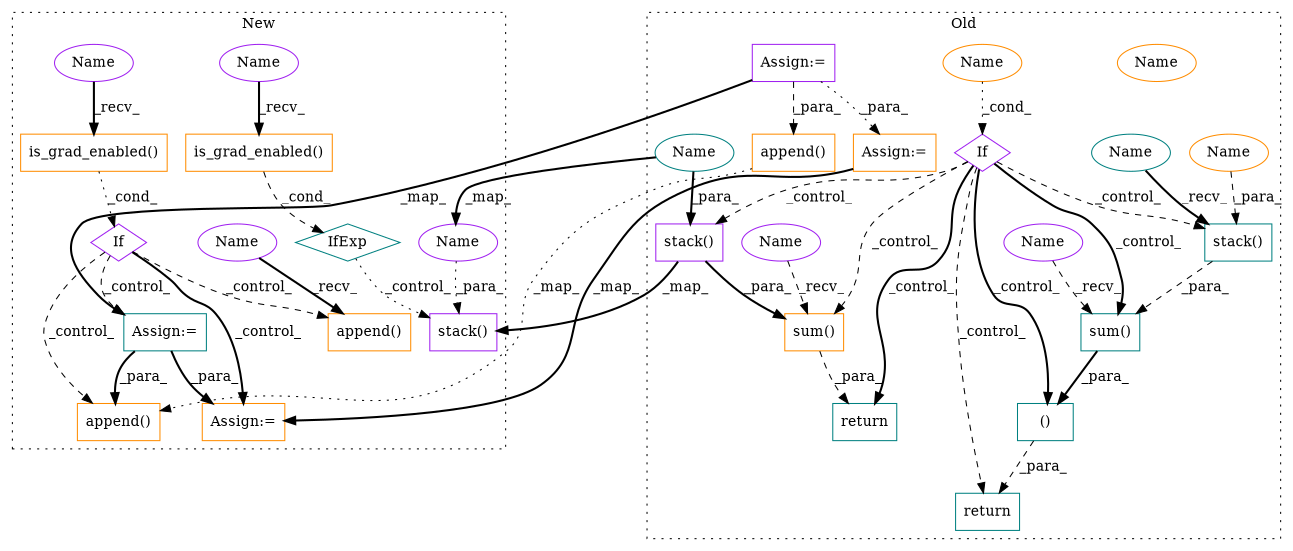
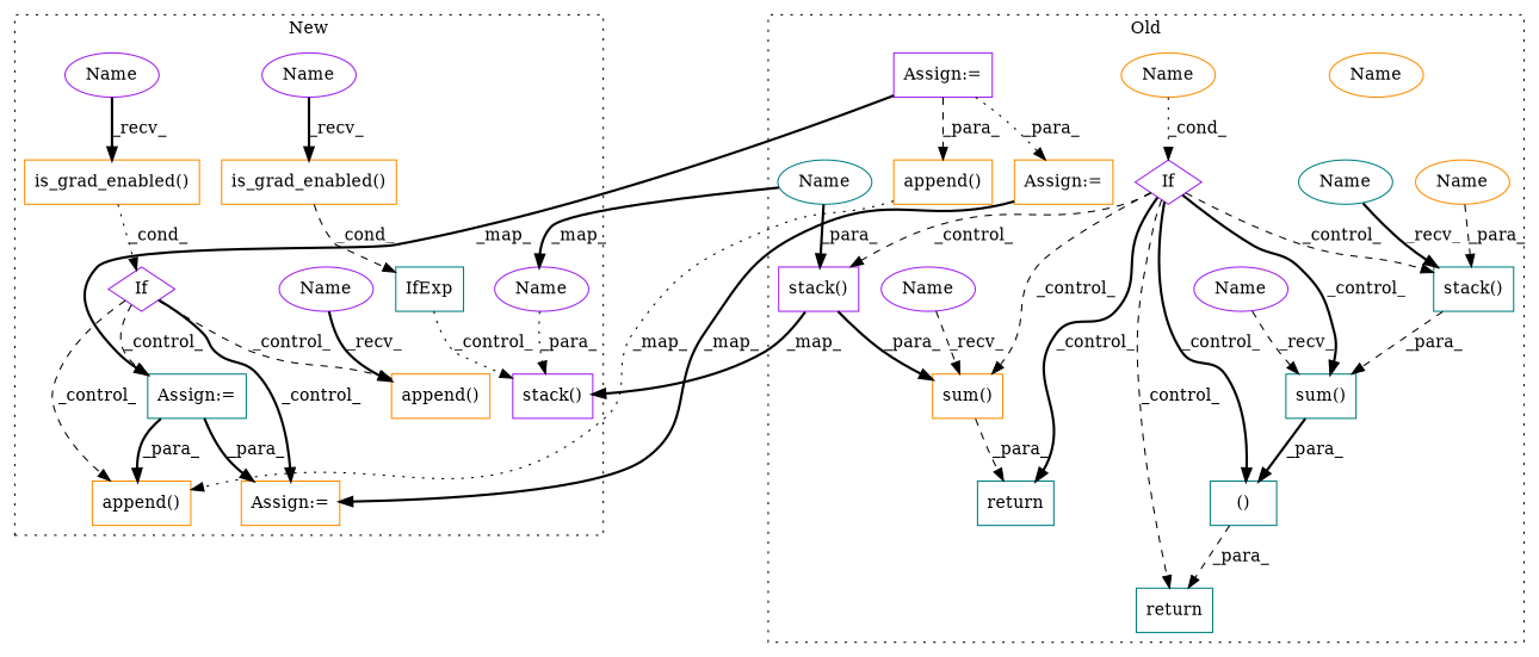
  digraph {
    node [a=87 l="10,1" s=1765 shape=box color=purple]
    edge [style=bold]
    n1 [a=75 l="12,1" label="stack()" s="1803,1817" color=teal]
    n2 [a=54 l=14 label="()" s=1819 color=teal]
    n3 [a=96 l=3 label=If s=1762 shape=diamond]
    n4 [a=75 l="12,1" label="stack()" s="1877,1891"]
    n5 [l=7 label=Name shape=ellipse color=darkorange]
    n6 [a=75 label="sum()" s="1867,1892" color=darkorange]
    n7 [a=93 l=7 label=return s=1860 color=teal]
    n8 [a=75 label="sum()" s="1793,1818" color=teal]
    n9 [a=93 l=7 label=return s=1786 color=teal]
    n10 [a=75 label="append()" s="1679,1690" color=darkorange]
    n11 [a=68 l=3 label="Assign:=" s=1465]
    n12 [a=68 l=4 label="Assign:=" s=1650 color=darkorange]
    n13 [l=5 label=Name s=1803 shape=ellipse color=teal]
    n14 [l=5 label=Name s=1793 shape=ellipse]
    n15 [l=5 label=Name s=1867 shape=ellipse]
    n16 [l=7 label=Name shape=ellipse color=darkorange]
    n17 [l=2 label=Name s=1815 shape=ellipse color=darkorange]
    n18 [l=2 label=Name s=1889 shape=ellipse color=teal]
-   n19 [a=51 l="4,6" label=IfExp s="1926,1953" shape=diamond color=teal]
+   n19 [a=51 l="4,6" label=IfExp s="1926,1953" color=teal]
    n20 [a=75 l="12,1" label="stack()" s="1911,1925"]
    n21 [a=75 l=23 label="is_grad_enabled()" s=1930 color=darkorange]
    n22 [a=75 l=23 label="is_grad_enabled()" s=1467 color=darkorange]
    n23 [a=96 l=3 label=If s=1464 shape=diamond]
    n24 [a=75 label="append()" s="1790,1801" color=darkorange]
    n25 [a=75 label="append()" s="1743,1754" color=darkorange]
    n26 [a=68 l=3 label="Assign:=" s=1509 color=teal]
    n27 [a=68 l=4 label="Assign:=" s=1710 color=darkorange]
    n28 [l=5 label=Name s=1930 shape=ellipse]
    n29 [l=5 label=Name s=1467 shape=ellipse]
    n30 [l=2 label=Name s=1923 shape=ellipse]
    n31 [l=2 label=Name s=1790 shape=ellipse]
    subgraph cluster_1 {
      label=Old
      style=dotted
      n1
      n2
      n3
      n4
      n5
      n6
      n7
      n8
      n9
      n10
      n11
      n12
      n13
      n14
      n15
      n16
      n17
      n18
    }
    subgraph cluster_2 {
      label=New
      style=dotted
      n19
      n20
      n21
      n22
      n23
      n24
      n25
      n26
      n27
      n28
      n29
      n30
      n31
    }
    n1 -> n8 [label=_para_ style=dashed]
    n2 -> n9 [label=_para_ style=dashed]
    n3 -> n1 [label=_control_ style=dashed]
    n3 -> n2 [label=_control_]
    n3 -> n4 [label=_control_ style=dashed]
    n3 -> n6 [label=_control_ style=dashed]
    n3 -> n7 [label=_control_]
    n3 -> n8 [label=_control_]
    n3 -> n9 [label=_control_ style=dashed]
    n4 -> n6 [label=_para_]
    n4 -> n20 [label=_map_]
    n6 -> n7 [label=_para_ style=dashed]
    n8 -> n2 [label=_para_]
    n10 -> n25 [label=_map_ style=dotted]
    n11 -> n10 [label=_para_ style=dashed]
    n11 -> n12 [label=_para_ style=dotted]
    n11 -> n26 [label=_map_]
    n12 -> n27 [label=_map_]
    n13 -> n1 [label=_recv_]
    n14 -> n8 [label=_recv_ style=dashed]
    n15 -> n6 [label=_recv_ style=dashed]
    n16 -> n3 [label=_cond_ style=dotted]
    n17 -> n1 [label=_para_ style=dashed]
    n18 -> n4 [label=_para_]
    n18 -> n30 [label=_map_]
    n19 -> n20 [label=_control_ style=dotted]
    n21 -> n19 [label=_cond_ style=dashed]
    n22 -> n23 [label=_cond_ style=dotted]
    n23 -> n24 [label=_control_ style=dashed]
    n23 -> n25 [label=_control_ style=dashed]
    n23 -> n26 [label=_control_ style=dashed]
    n23 -> n27 [label=_control_]
    n26 -> n25 [label=_para_]
    n26 -> n27 [label=_para_]
    n28 -> n21 [label=_recv_]
    n29 -> n22 [label=_recv_]
    n30 -> n20 [label=_para_ style=dotted]
    n31 -> n24 [label=_recv_]
  }
